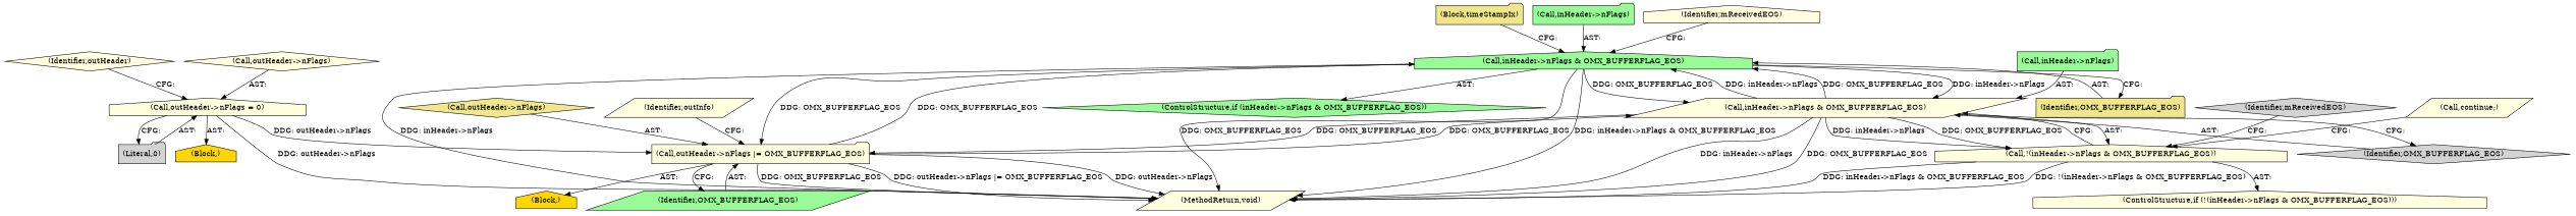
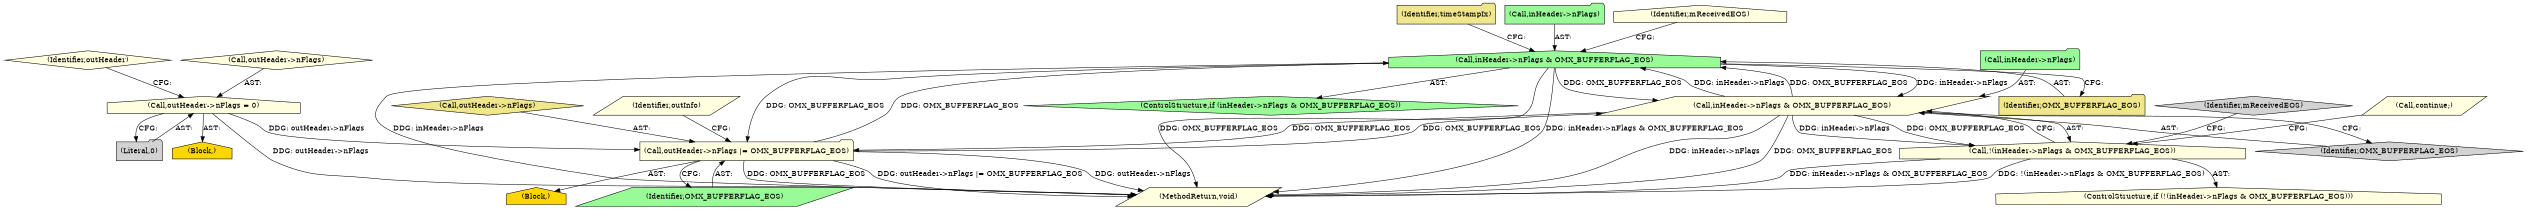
  digraph {
    node [fillcolor=lightyellow shape=house style=filled]
    n1 [fillcolor=palegreen label="(Call,inHeader->nFlags & OMX_BUFFERFLAG_EOS)"]
    n2 [label="(Call,inHeader->nFlags & OMX_BUFFERFLAG_EOS)" shape=parallelogram]
    n3 [label="(Call,outHeader->nFlags |= OMX_BUFFERFLAG_EOS)" shape=folder]
    n4 [fillcolor=palegreen label="(ControlStructure,if (inHeader->nFlags & OMX_BUFFERFLAG_EOS))" shape=diamond]
    n5 [label="(MethodReturn,void)" shape=parallelogram]
    n6 [fillcolor=khaki label="(Identifier,OMX_BUFFERFLAG_EOS)" shape=folder]
    n7 [label="(Call,!(inHeader->nFlags & OMX_BUFFERFLAG_EOS))"]
    n8 [fillcolor=lightgrey label="(Identifier,OMX_BUFFERFLAG_EOS)" shape=diamond]
    n9 [fillcolor=gold label="(Block,)"]
    n10 [fillcolor=palegreen label="(Identifier,OMX_BUFFERFLAG_EOS)" shape=parallelogram]
    n11 [label="(ControlStructure,if (!(inHeader->nFlags & OMX_BUFFERFLAG_EOS)))"]
    n12 [label="(Call,outHeader->nFlags = 0)"]
    n13 [fillcolor=gold label="(Block,)"]
    n14 [fillcolor=lightgrey label="(Literal,0)" shape=folder]
-   n15 [fillcolor=khaki label="(Block,timeStampIx)" shape=folder]
+   n15 [fillcolor=khaki label="(Identifier,timeStampIx)" shape=folder]
    n16 [fillcolor=palegreen label="(Call,inHeader->nFlags)" shape=folder]
    n17 [fillcolor=khaki label="(Call,outHeader->nFlags)" shape=diamond]
    n18 [label="(Call,outHeader->nFlags)" shape=diamond]
    n19 [label="(Identifier,outInfo)" shape=parallelogram]
    n20 [label="(Call,continue;)" shape=parallelogram]
    n21 [label="(Identifier,outHeader)" shape=diamond]
    n22 [fillcolor=palegreen label="(Call,inHeader->nFlags)" shape=folder]
    n23 [fillcolor=lightgrey label="(Identifier,mReceivedEOS)" shape=diamond]
    n24 [label="(Identifier,mReceivedEOS)"]
    n1 -> n2 [label="DDG: inHeader->nFlags"]
    n1 -> n2 [label="DDG: OMX_BUFFERFLAG_EOS"]
    n1 -> n3 [label="DDG: OMX_BUFFERFLAG_EOS"]
    n1 -> n4 [label="AST: "]
    n1 -> n5 [label="DDG: inHeader->nFlags"]
    n1 -> n5 [label="DDG: OMX_BUFFERFLAG_EOS"]
    n1 -> n5 [label="DDG: inHeader->nFlags & OMX_BUFFERFLAG_EOS"]
    n1 -> n6 [label="CFG: "]
    n2 -> n1 [label="DDG: inHeader->nFlags"]
    n2 -> n1 [label="DDG: OMX_BUFFERFLAG_EOS"]
    n2 -> n3 [label="DDG: OMX_BUFFERFLAG_EOS"]
    n2 -> n5 [label="DDG: inHeader->nFlags"]
    n2 -> n5 [label="DDG: OMX_BUFFERFLAG_EOS"]
    n2 -> n7 [label="AST: "]
    n2 -> n7 [label="DDG: inHeader->nFlags"]
    n2 -> n7 [label="DDG: OMX_BUFFERFLAG_EOS"]
    n2 -> n8 [label="CFG: "]
    n3 -> n1 [label="DDG: OMX_BUFFERFLAG_EOS"]
    n3 -> n2 [label="DDG: OMX_BUFFERFLAG_EOS"]
    n3 -> n5 [label="DDG: OMX_BUFFERFLAG_EOS"]
    n3 -> n5 [label="DDG: outHeader->nFlags |= OMX_BUFFERFLAG_EOS"]
    n3 -> n5 [label="DDG: outHeader->nFlags"]
    n3 -> n9 [label="AST: "]
    n3 -> n10 [label="CFG: "]
    n6 -> n1 [label="AST: "]
    n7 -> n2 [label="CFG: "]
    n7 -> n5 [label="DDG: inHeader->nFlags & OMX_BUFFERFLAG_EOS"]
    n7 -> n5 [label="DDG: !(inHeader->nFlags & OMX_BUFFERFLAG_EOS)"]
    n7 -> n11 [label="AST: "]
    n8 -> n2 [label="AST: "]
    n10 -> n3 [label="AST: "]
    n12 -> n3 [label="DDG: outHeader->nFlags"]
    n12 -> n5 [label="DDG: outHeader->nFlags"]
    n12 -> n13 [label="AST: "]
    n12 -> n14 [label="CFG: "]
    n14 -> n12 [label="AST: "]
    n15 -> n1 [label="CFG: "]
    n16 -> n2 [label="AST: "]
    n17 -> n3 [label="AST: "]
    n18 -> n12 [label="AST: "]
    n19 -> n3 [label="CFG: "]
    n20 -> n7 [label="CFG: "]
    n21 -> n12 [label="CFG: "]
    n22 -> n1 [label="AST: "]
    n23 -> n7 [label="CFG: "]
    n24 -> n1 [label="CFG: "]
  }
